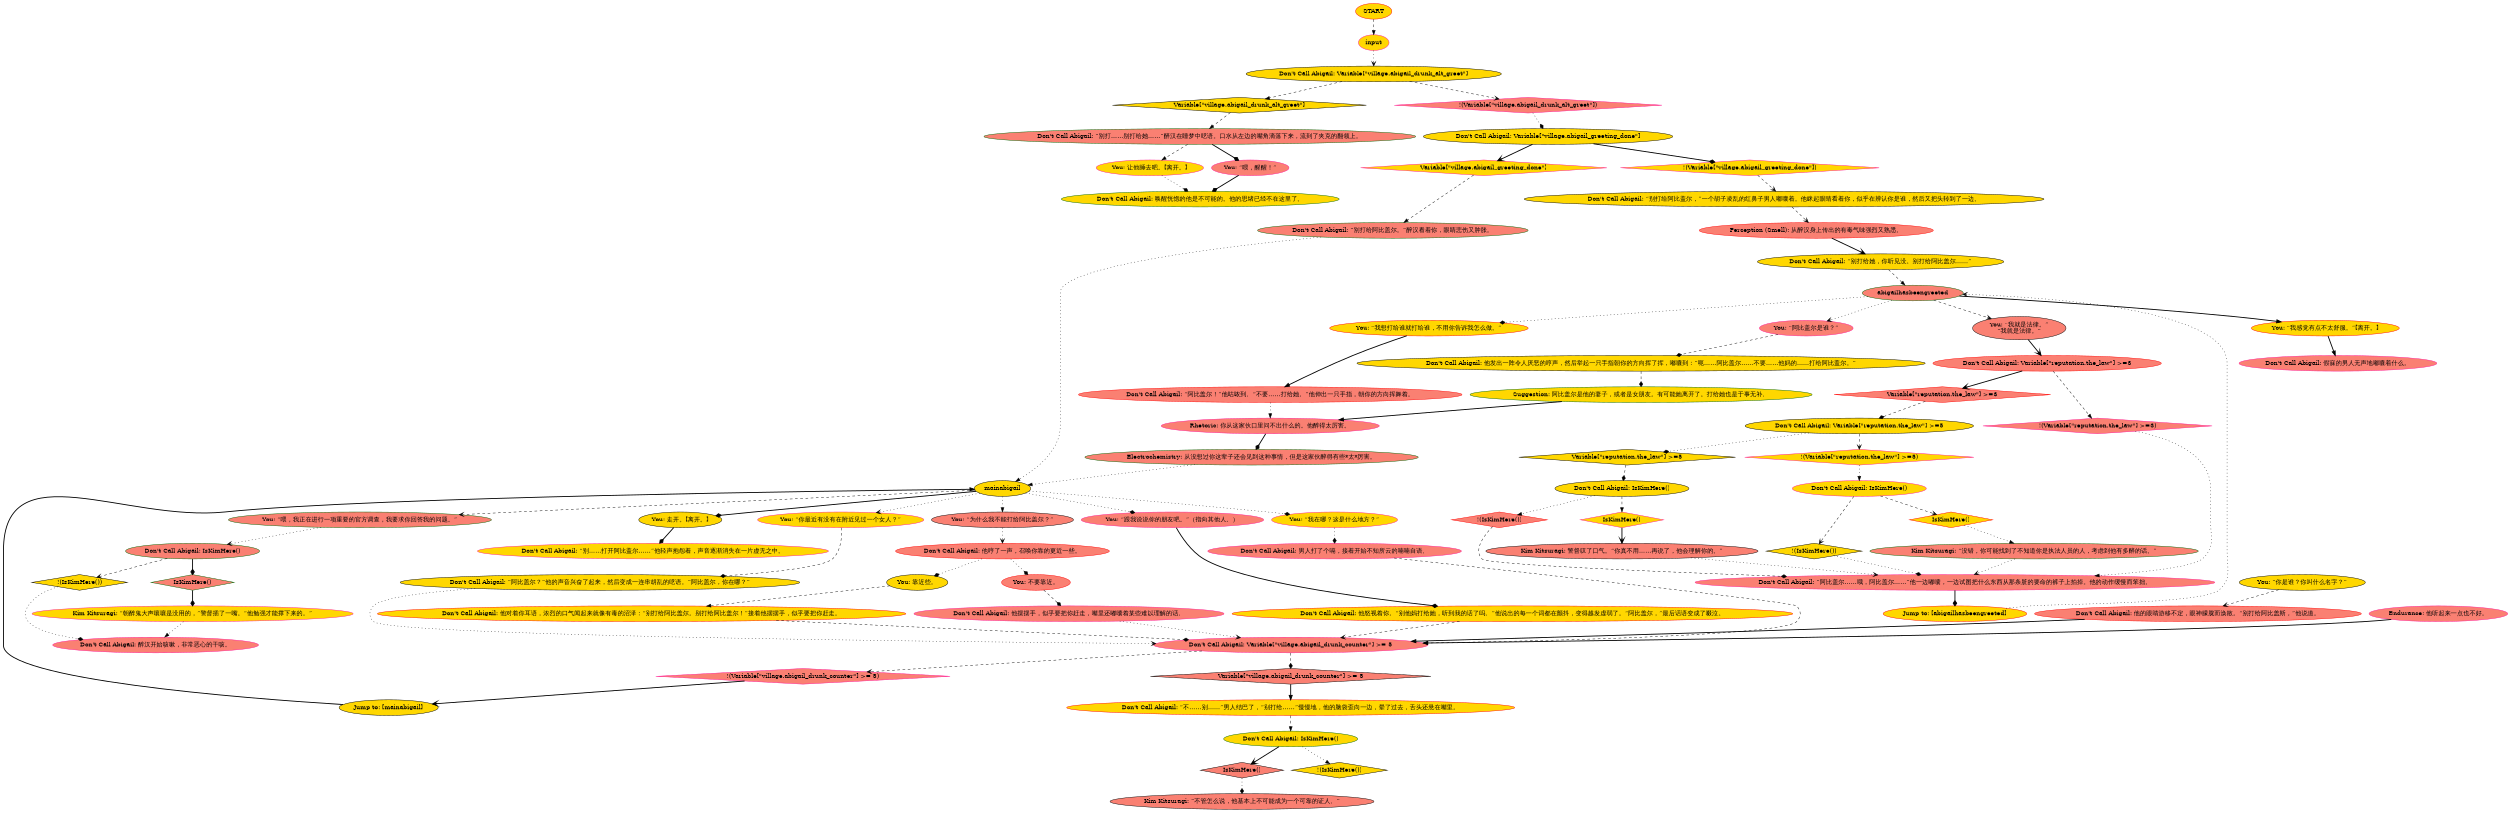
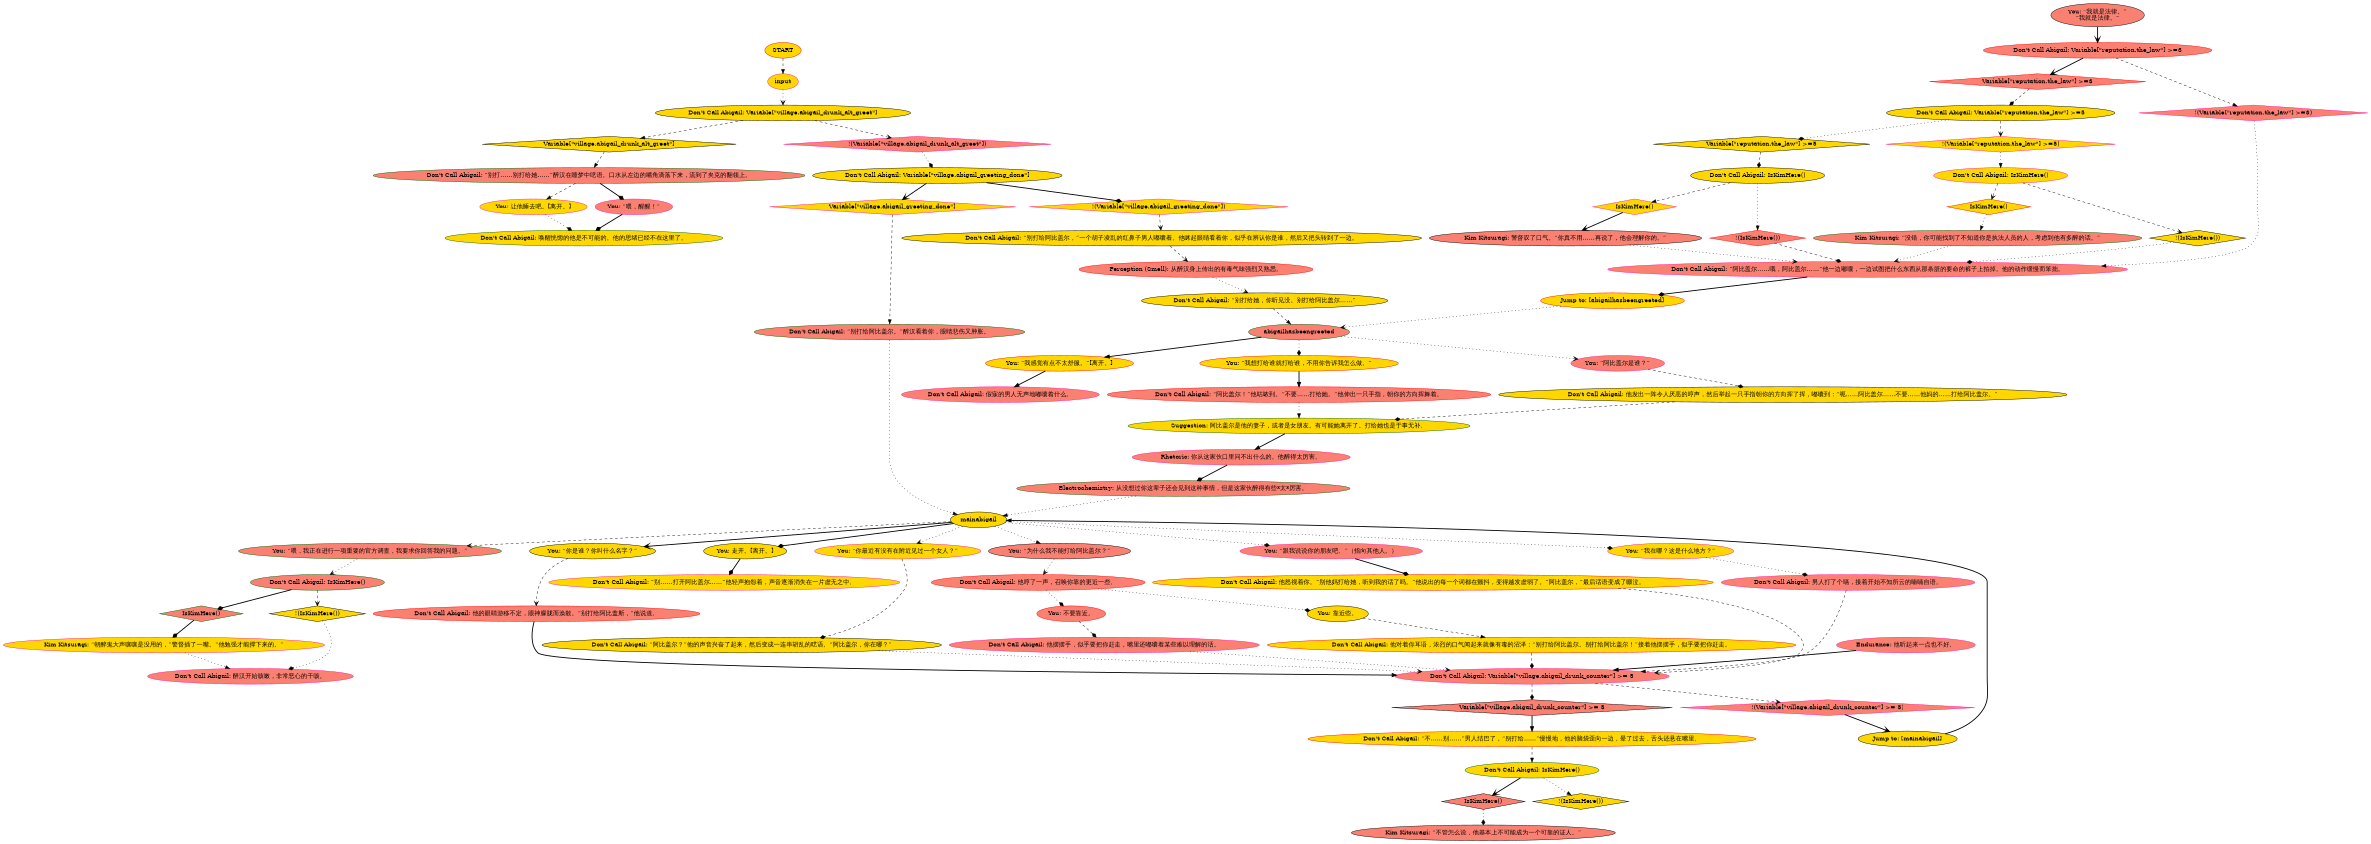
  digraph {
    node [color=deeppink fillcolor=gold style=filled]
    edge [arrowhead=diamond style=dashed]
    n1 [color=red label=START]
    n2 [label=input]
    n3 [color=black label="Don't Call Abigail: Variable[\"village.abigail_drunk_alt_greet\"]"]
    n4 [color=black label="Variable[\"village.abigail_drunk_alt_greet\"]" shape=diamond]
    n5 [fillcolor=salmon label="!(Variable[\"village.abigail_drunk_alt_greet\"])" shape=diamond]
    n6 [color=darkgreen label="Don't Call Abigail: IsKimHere()"]
    n7 [color=black fillcolor=salmon label="IsKimHere()" shape=diamond]
    n8 [color=black label="!(IsKimHere())" shape=diamond]
    n9 [color=black fillcolor=salmon label="Kim Kitsuragi: “不管怎么说，他基本上不可能成为一个可靠的证人。”"]
    n10 [color=red fillcolor=salmon label="You: 不要靠近。"]
    n11 [fillcolor=salmon label="Don't Call Abigail: 他摆摆手，似乎要把你赶走，嘴里还嘟囔着某些难以理解的话。"]
    n12 [fillcolor=salmon label="Don't Call Abigail: Variable[\"village.abigail_drunk_counter\"] >= 5"]
    n13 [color=red label="Don't Call Abigail: 他对着你耳语，浓烈的口气闻起来就像有毒的沼泽：“别打给阿比盖尔。别打给阿比盖尔！”接着他摆摆手，似乎要把你赶走。"]
    n14 [color=black fillcolor=salmon label="Variable[\"village.abigail_drunk_counter\"] >= 5" shape=diamond]
    n15 [fillcolor=salmon label="!(Variable[\"village.abigail_drunk_counter\"] >= 5)" shape=diamond]
    n16 [color=darkgreen fillcolor=salmon label="Don't Call Abigail: “别打……别打给她……”醉汉在睡梦中呓语。口水从左边的嘴角滴落下来，流到了夹克的翻领上。"]
    n17 [color=black label="Don't Call Abigail: Variable[\"village.abigail_greeting_done\"]"]
    n18 [label="You: 让他睡去吧。[离开。]"]
    n19 [fillcolor=salmon label="You: “喂，醒醒！”"]
    n20 [label="Variable[\"village.abigail_greeting_done\"]" shape=diamond]
    n21 [label="!(Variable[\"village.abigail_greeting_done\"])" shape=diamond]
    n22 [color=darkgreen fillcolor=salmon label="You: “喂，我正在进行一项重要的官方调查，我要求你回答我的问题。”"]
    n23 [color=darkgreen fillcolor=salmon label="Don't Call Abigail: IsKimHere()"]
    n24 [color=darkgreen fillcolor=salmon label="IsKimHere()" shape=diamond]
    n25 [color=black label="!(IsKimHere())" shape=diamond]
    n26 [color=black label="Don't Call Abigail: “阿比盖尔？”他的声音兴奋了起来，然后变成一连串胡乱的呓语。“阿比盖尔，你在哪？”"]
    n27 [color=black label="Don't Call Abigail: “别打给她，你听见没。别打给阿比盖尔……”"]
    n28 [color=darkgreen fillcolor=salmon label=abigailhasbeengreeted]
    n29 [color=red label="You: “我感觉有点不太舒服。”[离开。]"]
    n30 [color=red label="You: “我想打给谁就打给谁，不用你告诉我怎么做。”"]
    n31 [fillcolor=salmon label="You: “阿比盖尔是谁？”"]
    n32 [color=black fillcolor=salmon label="You: “我就是法律。”\n“我就是法律。”"]
    n33 [color=black label="Don't Call Abigail: 他发出一阵令人厌恶的哼声，然后举起一只手指朝你的方向挥了挥，嘟囔到：“呃……阿比盖尔……不要……他妈的……打给阿比盖尔。”"]
    n34 [color=darkgreen label="Suggestion: 阿比盖尔是他的妻子，或者是女朋友。有可能她离开了。打给她也是于事无补。"]
    n35 [fillcolor=salmon label="Rhetoric: 你从这家伙口里问不出什么的。他醉得太厉害。"]
    n36 [color=darkgreen label="Don't Call Abigail: 唤醒恍惚的他是不可能的。他的思绪已经不在这里了。"]
    n37 [color=red label="Jump to: [abigailhasbeengreeted]"]
    n38 [fillcolor=salmon label="Don't Call Abigail: 假寐的男人无声地嘟囔着什么。"]
    n39 [color=red fillcolor=salmon label="Don't Call Abigail: “阿比盖尔！”他咕哝到。“不要……打给她。”他伸出一只手指，朝你的方向挥舞着。"]
    n40 [color=red fillcolor=salmon label="Don't Call Abigail: Variable[\"reputation.the_law\"] >=3"]
    n41 [color=darkgreen fillcolor=salmon label="Don't Call Abigail: “别打给阿比盖尔。”醉汉看着你，眼睛悲伤又肿胀。"]
    n42 [color=black label=mainabigail]
    n43 [color=black label="You: “你是谁？你叫什么名字？”"]
    n44 [color=black label="You: 走开。[离开。]"]
    n45 [label="You: “你最近有没有在附近见过一个女人？”"]
    n46 [color=black fillcolor=salmon label="You: “为什么我不能打给阿比盖尔？”"]
    n47 [fillcolor=salmon label="You: “跟我说说你的朋友吧。”（指向其他人。）"]
    n48 [label="You: “我在哪？这是什么地方？”"]
    n49 [color=darkgreen fillcolor=salmon label="Electrochemistry: 从没想过你这辈子还会见到这种事情，但是这家伙醉得有些*太*厉害。"]
    n50 [color=red fillcolor=salmon label="Don't Call Abigail: 他的眼睛游移不定，眼神朦胧而涣散。“别打给阿比盖斯，”他说道。"]
    n51 [color=red label="Don't Call Abigail: 他怒视着你。“别他妈打给她，听到我的话了吗。”他说出的每一个词都在颤抖，变得越发虚弱了。“阿比盖尔，”最后话语变成了啜泣。"]
    n52 [color=red label="Don't Call Abigail: “不……别……”男人结巴了，“别打给……”慢慢地，他的脑袋歪向一边，晕了过去，舌头还悬在嘴里。"]
    n53 [color=black label="Jump to: [mainabigail]"]
    n54 [fillcolor=salmon label="Don't Call Abigail: 醉汉开始咳嗽，非常恶心的干咳。"]
    n55 [fillcolor=salmon label="Endurance: 他听起来一点也不好。"]
    n56 [fillcolor=salmon label="Don't Call Abigail: 男人打了个嗝，接着开始不知所云的喃喃自语。"]
    n57 [label="Don't Call Abigail: “别……打开阿比盖尔……”他轻声抱怨着，声音逐渐消失在一片虚无之中。"]
    n58 [color=black label="Don't Call Abigail: “别打给阿比盖尔，”一个胡子凌乱的红鼻子男人嘟囔着。他眯起眼睛看着你，似乎在辨认你是谁，然后又把头转到了一边。"]
    n59 [color=red fillcolor=salmon label="Perception (Smell): 从醉汉身上传出的有毒气味强烈又熟悉。"]
    n60 [color=black fillcolor=salmon label="Kim Kitsuragi: 警督叹了口气。“你真不用……再说了，他会理解你的。”"]
    n61 [fillcolor=salmon label="Don't Call Abigail: “阿比盖尔……哦，阿比盖尔……”他一边嘟囔，一边试图把什么东西从那条脏的要命的裤子上拍掉。他的动作缓慢而笨拙。"]
    n62 [color=black label="You: 靠近些。"]
    n63 [color=darkgreen fillcolor=salmon label="Kim Kitsuragi: “没错，你可能找到了不知道你是执法人员的人，考虑到他有多醉的话。”"]
    n64 [color=red fillcolor=salmon label="Don't Call Abigail: 他哼了一声，召唤你靠的更近一些。"]
    n65 [color=black label="Don't Call Abigail: IsKimHere()"]
    n66 [label="IsKimHere()" shape=diamond]
    n67 [color=red fillcolor=salmon label="!(IsKimHere())" shape=diamond]
    n68 [label="Don't Call Abigail: IsKimHere()"]
    n69 [color=red label="IsKimHere()" shape=diamond]
    n70 [color=black label="!(IsKimHere())" shape=diamond]
    n71 [label="Kim Kitsuragi: “朝醉鬼大声嚷嚷是没用的，”警督插了一嘴。“他勉强才能撑下来的。”"]
    n72 [color=red fillcolor=salmon label="Variable[\"reputation.the_law\"] >=3" shape=diamond]
    n73 [fillcolor=salmon label="!(Variable[\"reputation.the_law\"] >=3)" shape=diamond]
    n74 [color=black label="Don't Call Abigail: Variable[\"reputation.the_law\"] >=5"]
    n75 [color=black label="Variable[\"reputation.the_law\"] >=5" shape=diamond]
    n76 [label="!(Variable[\"reputation.the_law\"] >=5)" shape=diamond]
    n1 -> n2 [arrowhead=normal]
    n2 -> n3 [arrowhead=vee style=dotted]
    n3 -> n4 [arrowhead=normal]
    n3 -> n5 [arrowhead=vee]
    n4 -> n16 [arrowhead=normal]
    n5 -> n17 [style=dotted]
    n6 -> n7 [arrowhead=vee style=bold]
    n6 -> n8 [arrowhead=normal style=dotted]
    n7 -> n9 [style=dotted]
    n10 -> n11
    n11 -> n12 [arrowhead=vee style=dotted]
    n12 -> n14
    n12 -> n15 [arrowhead=vee]
    n13 -> n12
    n14 -> n52 [arrowhead=normal style=bold]
    n15 -> n53 [arrowhead=vee style=bold]
    n16 -> n18 [arrowhead=normal]
    n16 -> n19 [style=bold]
    n17 -> n20 [arrowhead=vee style=bold]
    n17 -> n21 [style=bold]
    n18 -> n36 [style=dotted]
    n19 -> n36 [style=bold]
    n20 -> n41 [arrowhead=normal]
    n21 -> n58 [arrowhead=vee]
    n22 -> n23 [arrowhead=vee style=dotted]
    n23 -> n24 [style=bold]
    n23 -> n25 [arrowhead=vee]
    n24 -> n71 [style=bold]
    n25 -> n54 [style=dotted]
    n26 -> n12 [arrowhead=vee style=dotted]
    n27 -> n28 [arrowhead=normal]
    n28 -> n29 [arrowhead=normal style=bold]
    n28 -> n30 [style=dotted]
    n28 -> n31 [arrowhead=vee style=dotted]
-   n28 -> n32 [arrowhead=vee]
    n29 -> n38 [arrowhead=normal style=bold]
    n30 -> n39 [arrowhead=normal style=bold]
    n31 -> n33
    n32 -> n40 [arrowhead=vee style=bold]
    n33 -> n34
    n34 -> n35 [arrowhead=normal style=bold]
    n35 -> n49 [style=bold]
    n37 -> n28 [arrowhead=vee style=dotted]
-   n39 -> n35 [arrowhead=normal style=dotted]
+   n39 -> n34 [arrowhead=normal style=dotted]
    n40 -> n72 [arrowhead=vee style=bold]
    n40 -> n73 [arrowhead=normal]
    n41 -> n42 [arrowhead=normal style=dotted]
    n42 -> n22 [arrowhead=vee]
+   n42 -> n43 [arrowhead=vee style=bold]
    n42 -> n44 [style=bold]
    n42 -> n45 [arrowhead=vee style=dotted]
    n42 -> n46 [arrowhead=normal style=dotted]
    n42 -> n47 [style=dotted]
    n42 -> n48 [style=dotted]
    n43 -> n50 [arrowhead=vee]
    n44 -> n57 [style=bold]
    n45 -> n26
    n46 -> n64 [arrowhead=vee style=dotted]
    n47 -> n51 [style=bold]
    n48 -> n56 [style=dotted]
    n49 -> n42 [arrowhead=normal style=dotted]
    n50 -> n12 [arrowhead=normal style=bold]
    n51 -> n12 [arrowhead=vee]
    n52 -> n6 [arrowhead=normal]
    n53 -> n42 [arrowhead=normal style=bold]
    n55 -> n12 [arrowhead=normal style=bold]
    n56 -> n12 [arrowhead=normal]
    n58 -> n59 [arrowhead=vee]
-   n59 -> n27 [arrowhead=vee style=bold]
+   n59 -> n27 [arrowhead=vee style=dotted]
    n60 -> n61 [arrowhead=vee style=dotted]
    n61 -> n37 [style=bold]
    n62 -> n13 [arrowhead=normal]
    n63 -> n61 [arrowhead=vee style=dotted]
    n64 -> n10 [style=dotted]
    n64 -> n62 [style=dotted]
    n65 -> n66 [arrowhead=normal]
    n65 -> n67 [arrowhead=normal style=dotted]
    n66 -> n60 [arrowhead=vee style=bold]
    n67 -> n61
    n68 -> n69 [arrowhead=vee]
    n68 -> n70 [arrowhead=vee]
    n69 -> n63 [arrowhead=normal style=dotted]
    n70 -> n61 [style=dotted]
    n71 -> n54 [arrowhead=normal style=dotted]
    n72 -> n74
    n73 -> n61 [arrowhead=normal style=dotted]
    n74 -> n75 [style=dotted]
    n74 -> n76 [arrowhead=vee]
    n75 -> n65
    n76 -> n68 [arrowhead=normal style=dotted]
  }
